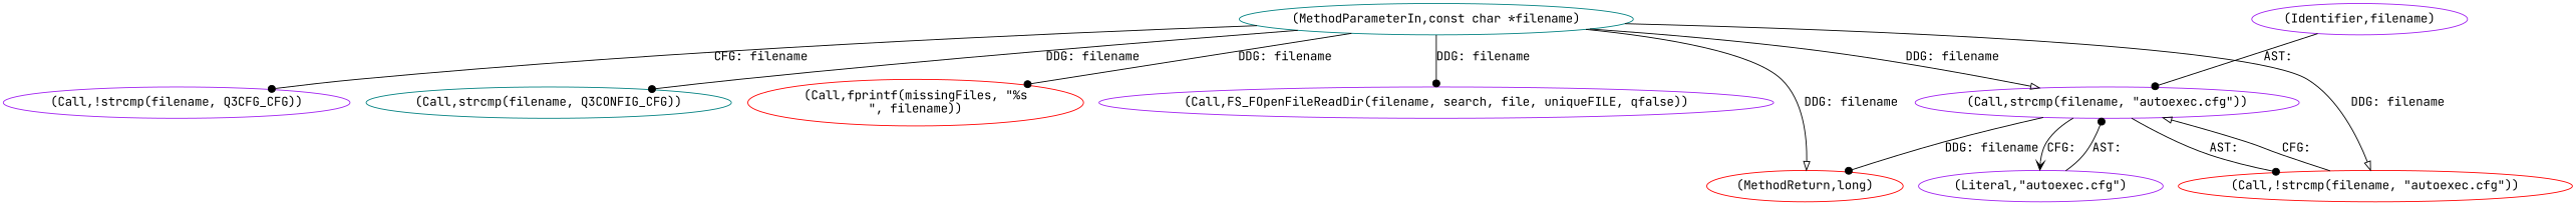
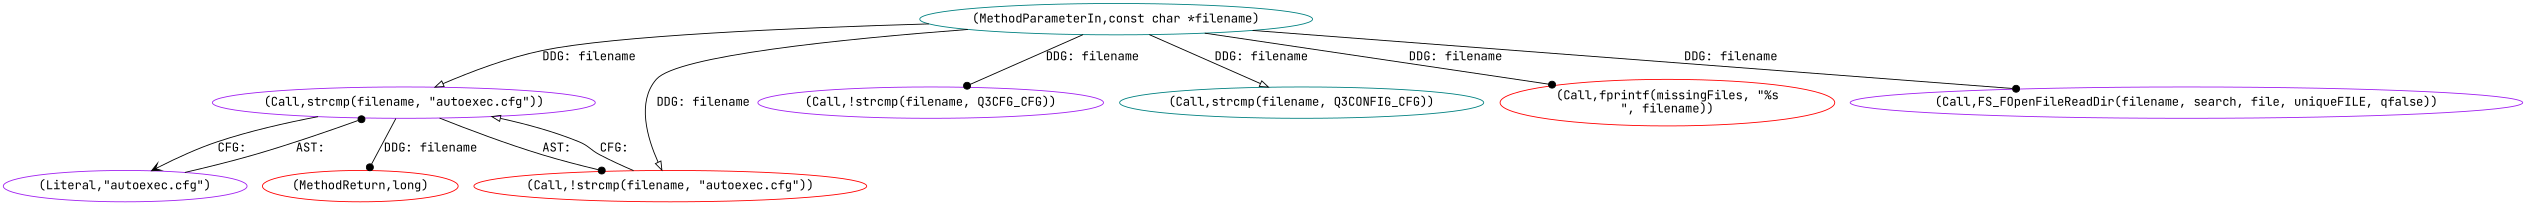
  digraph {
    fontname="JetBrains Mono"
    node [color=purple fontname="JetBrains Mono"]
    edge [arrowhead=dot fontname="JetBrains Mono"]
    n1 [label="(Call,strcmp(filename, \"autoexec.cfg\"))"]
    n2 [label="(Literal,\"autoexec.cfg\")"]
    n3 [color=red label="(MethodReturn,long)"]
    n4 [color=red label="(Call,!strcmp(filename, \"autoexec.cfg\"))"]
    n5 [color=teal label="(MethodParameterIn,const char *filename)"]
    n6 [label="(Call,!strcmp(filename, Q3CFG_CFG))"]
    n7 [color=teal label="(Call,strcmp(filename, Q3CONFIG_CFG))"]
    n8 [color=red label="(Call,fprintf(missingFiles, \"%s\n\", filename))"]
    n9 [label="(Call,FS_FOpenFileReadDir(filename, search, file, uniqueFILE, qfalse))"]
-   n10 [label="(Identifier,filename)"]
    n1 -> n2 [arrowhead=vee label="CFG: "]
    n1 -> n3 [label="DDG: filename"]
    n1 -> n4 [label="AST: "]
    n2 -> n1 [label="AST: "]
    n4 -> n1 [arrowhead=onormal label="CFG: "]
    n5 -> n1 [arrowhead=onormal label="DDG: filename"]
-   n5 -> n3 [arrowhead=onormal label="DDG: filename"]
    n5 -> n4 [arrowhead=onormal label="DDG: filename"]
-   n5 -> n6 [label="CFG: filename"]
-   n5 -> n7 [label="DDG: filename"]
+   n5 -> n6 [label="DDG: filename"]
+   n5 -> n7 [arrowhead=onormal label="DDG: filename"]
    n5 -> n8 [label="DDG: filename"]
    n5 -> n9 [label="DDG: filename"]
-   n10 -> n1 [label="AST: "]
  }
